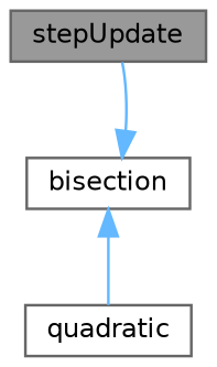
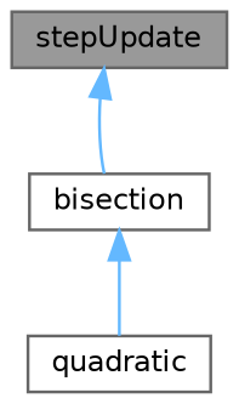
  digraph {
    node [color=gray40 fillcolor=white fontname=Helvetica fontsize=10 shape=box style=filled]
    edge [color=steelblue1 dir=back fontname=Helvetica fontsize=10 labelfontname=Helvetica labelfontsize=10 style=solid]
    n1 [fillcolor=grey60 fontcolor=black height=0.2 label=stepUpdate width=0.4]
    n2 [height=0.2 label=bisection width=0.4]
    n3 [height=0.2 label=quadratic width=0.4]
-   n2 -> n1
+   n1 -> n2
    n2 -> n3
  }
